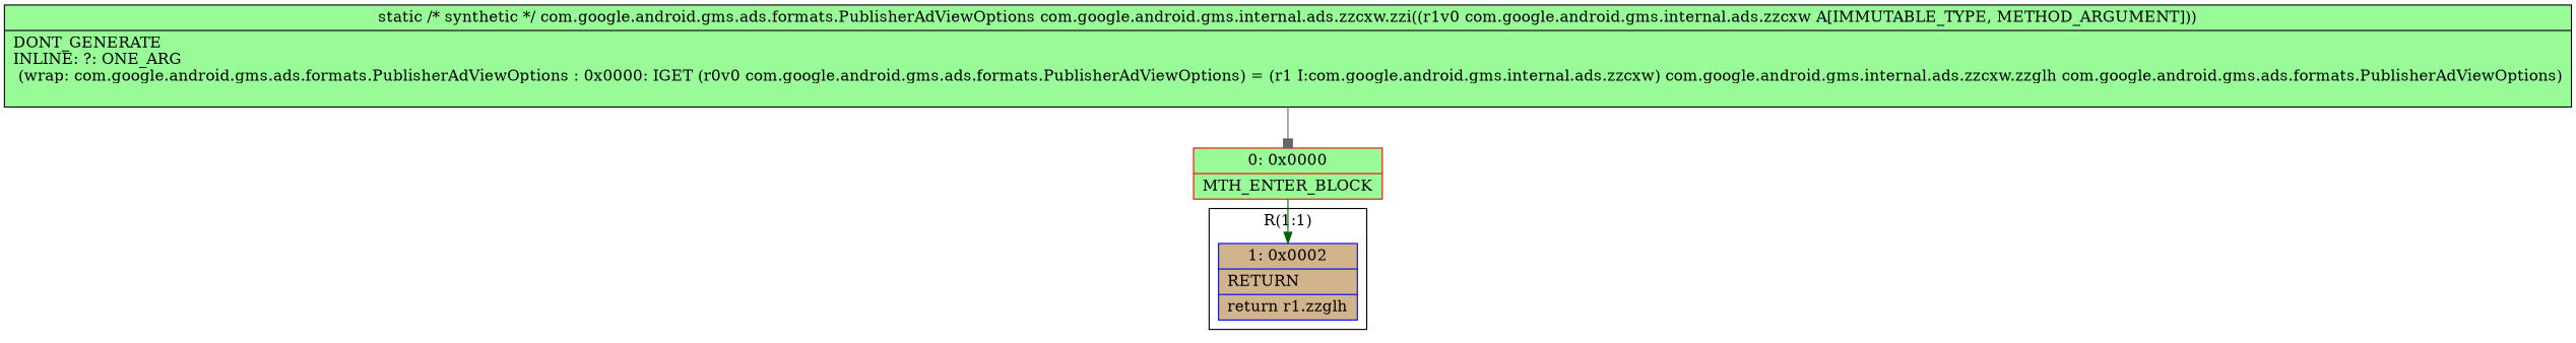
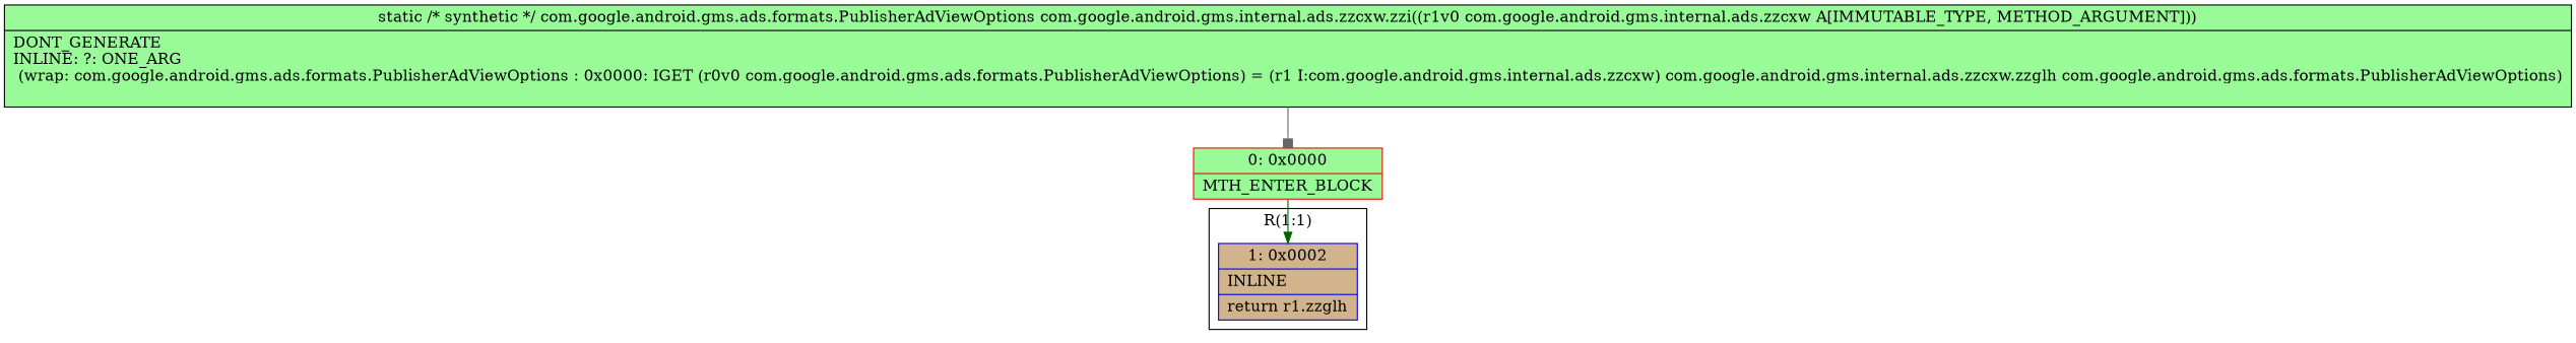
  digraph {
    node [shape=record style=filled fillcolor=palegreen]
-   n1 [color=blue label="{1\:\ 0x0002|RETURN\l|return r1.zzglh\l}" fillcolor=tan]
+   n1 [color=blue label="{1\:\ 0x0002|INLINE\l|return r1.zzglh\l}" fillcolor=tan]
    n2 [color=red label="{0\:\ 0x0000|MTH_ENTER_BLOCK\l}"]
    n3 [label="{static \/* synthetic *\/ com.google.android.gms.ads.formats.PublisherAdViewOptions com.google.android.gms.internal.ads.zzcxw.zzi((r1v0 com.google.android.gms.internal.ads.zzcxw A[IMMUTABLE_TYPE, METHOD_ARGUMENT]))  | DONT_GENERATE\lINLINE: ?: ONE_ARG  \l  (wrap: com.google.android.gms.ads.formats.PublisherAdViewOptions : 0x0000: IGET  (r0v0 com.google.android.gms.ads.formats.PublisherAdViewOptions) = (r1 I:com.google.android.gms.internal.ads.zzcxw) com.google.android.gms.internal.ads.zzcxw.zzglh com.google.android.gms.ads.formats.PublisherAdViewOptions)\l\l}"]
    subgraph cluster_1 {
      label="R(1:1)"
      n1
    }
    n2 -> n1 [color=darkgreen arrowhead=normal]
    n3 -> n2 [color=gray40 arrowhead=box]
  }
